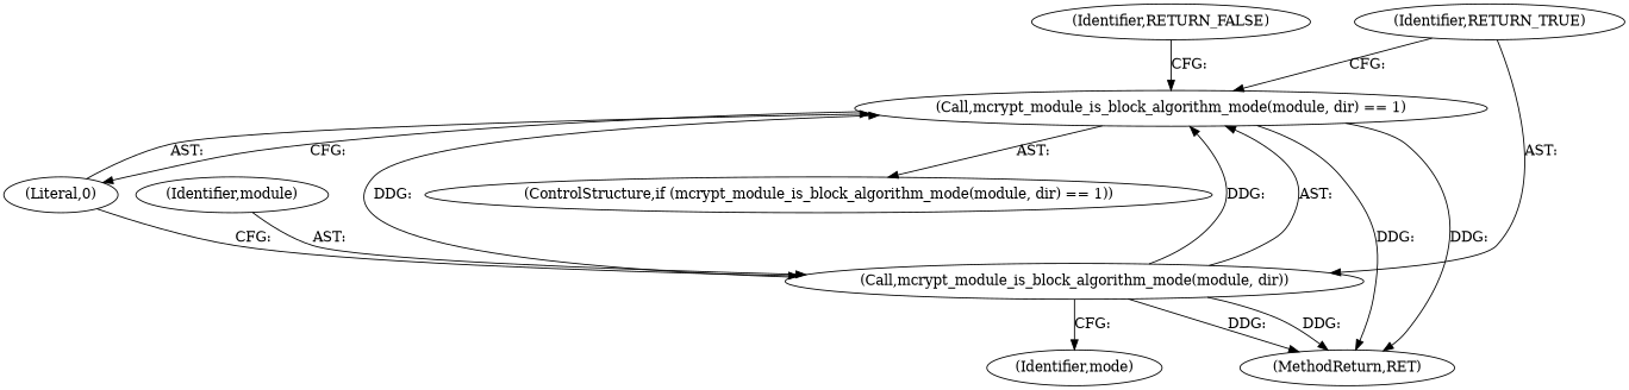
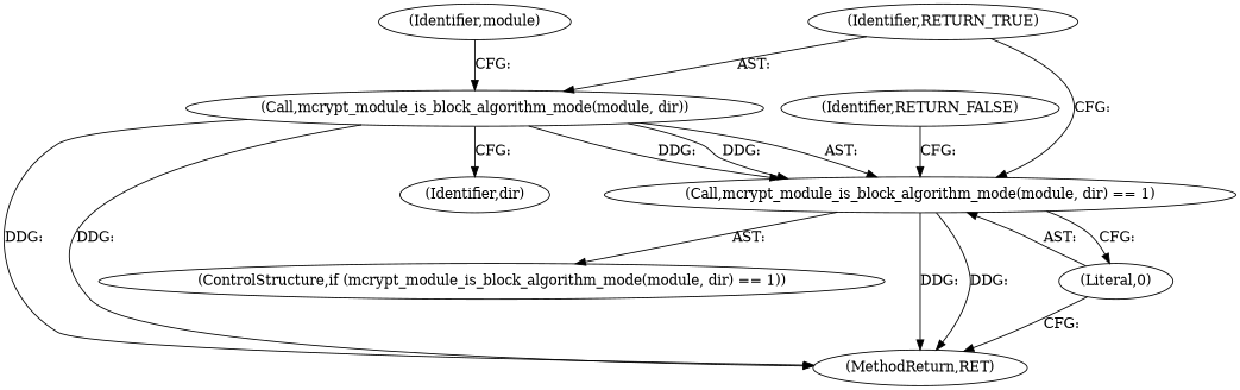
  digraph {
    n1 [label="(Call,mcrypt_module_is_block_algorithm_mode(module, dir) == 1)"]
    n2 [label="(Literal,0)"]
    n3 [label="(ControlStructure,if (mcrypt_module_is_block_algorithm_mode(module, dir) == 1))"]
    n4 [label="(MethodReturn,RET)"]
    n5 [label="(Call,mcrypt_module_is_block_algorithm_mode(module, dir))"]
-   n6 [label="(Identifier,mode)"]
+   n6 [label="(Identifier,dir)"]
    n7 [label="(Identifier,module)"]
    n8 [label="(Identifier,RETURN_TRUE)"]
    n9 [label="(Identifier,RETURN_FALSE)"]
    n1 -> n2 [label="CFG: "]
    n1 -> n3 [label="AST: "]
    n1 -> n4 [label="DDG: "]
    n1 -> n4 [label="DDG: "]
    n2 -> n1 [label="AST: "]
-   n2 -> n5 [label="CFG: "]
+   n2 -> n4 [label="CFG: "]
    n5 -> n1 [label="AST: "]
    n5 -> n1 [label="DDG: "]
    n5 -> n1 [label="DDG: "]
    n5 -> n4 [label="DDG: "]
    n5 -> n4 [label="DDG: "]
    n5 -> n6 [label="CFG: "]
-   n7 -> n5 [label="AST: "]
+   n7 -> n5 [label="CFG: "]
    n8 -> n1 [label="CFG: "]
    n8 -> n5 [label="AST: "]
    n9 -> n1 [label="CFG: "]
  }
